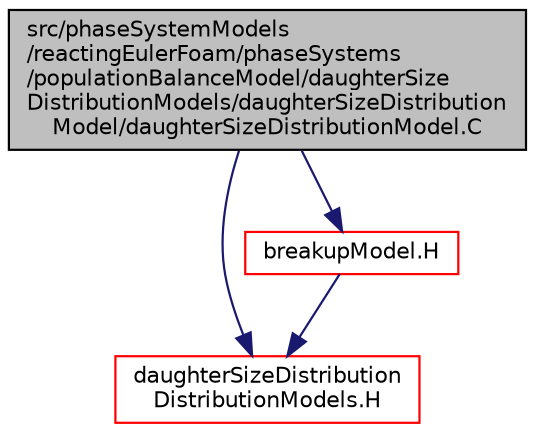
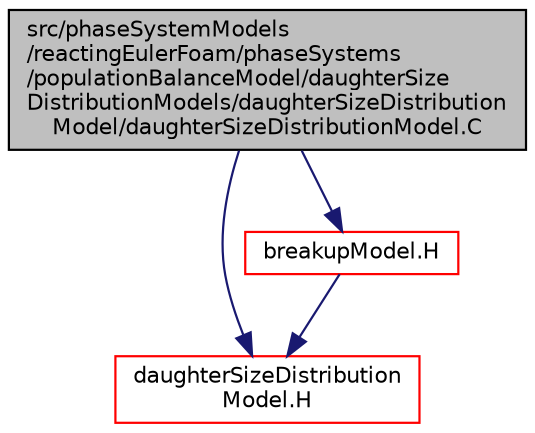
  digraph {
    node [color=red fontname=Helvetica fontsize=10 shape=record]
    edge [color=midnightblue fontname=Helvetica fontsize=10 labelfontname=Helvetica labelfontsize=10 style=solid]
    n1 [color=black fillcolor=grey75 fontcolor=black height=0.2 label="src/phaseSystemModels\l/reactingEulerFoam/phaseSystems\l/populationBalanceModel/daughterSize\lDistributionModels/daughterSizeDistribution\lModel/daughterSizeDistributionModel.C" style=filled width=0.4]
-   n2 [height=0.2 label="daughterSizeDistribution\lDistributionModels.H" width=0.4]
+   n2 [height=0.2 label="daughterSizeDistribution\lModel.H" width=0.4]
    n3 [height=0.2 label="breakupModel.H" width=0.4]
    n1 -> n2
    n1 -> n3
    n3 -> n2
  }
